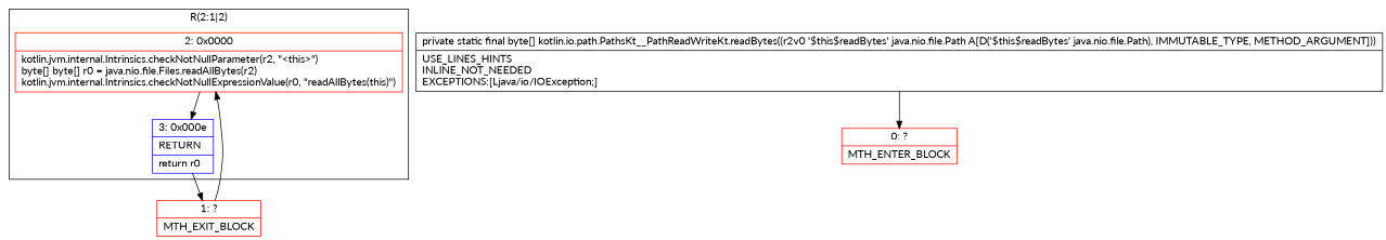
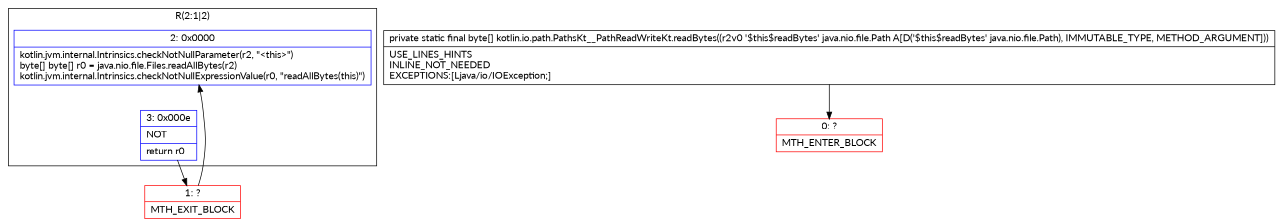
  digraph {
    fontname=Lato
    node [color=blue fontname=Lato shape=record]
    edge [fontname=Lato]
-   n1 [color=red label="{2\:\ 0x0000|kotlin.jvm.internal.Intrinsics.checkNotNullParameter(r2, \"\<this\>\")\lbyte[] byte[] r0 = java.nio.file.Files.readAllBytes(r2)\lkotlin.jvm.internal.Intrinsics.checkNotNullExpressionValue(r0, \"readAllBytes(this)\")\l}"]
-   n2 [label="{3\:\ 0x000e|RETURN\l|return r0\l}"]
+   n1 [label="{2\:\ 0x0000|kotlin.jvm.internal.Intrinsics.checkNotNullParameter(r2, \"\<this\>\")\lbyte[] byte[] r0 = java.nio.file.Files.readAllBytes(r2)\lkotlin.jvm.internal.Intrinsics.checkNotNullExpressionValue(r0, \"readAllBytes(this)\")\l}"]
+   n2 [label="{3\:\ 0x000e|NOT\l|return r0\l}"]
    n3 [color=red label="{1\:\ ?|MTH_EXIT_BLOCK\l}"]
    n4 [color=red label="{0\:\ ?|MTH_ENTER_BLOCK\l}"]
    n5 [label="{private static final byte[] kotlin.io.path.PathsKt__PathReadWriteKt.readBytes((r2v0 '$this$readBytes' java.nio.file.Path A[D('$this$readBytes' java.nio.file.Path), IMMUTABLE_TYPE, METHOD_ARGUMENT]))  | USE_LINES_HINTS\lINLINE_NOT_NEEDED\lEXCEPTIONS:[Ljava\/io\/IOException;]\l}" color=""]
    subgraph cluster_1 {
      label="R(2:1|2)"
      n1
      n2
    }
-   n1 -> n2
    n2 -> n3
    n3 -> n1
    n5 -> n4
  }
